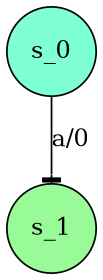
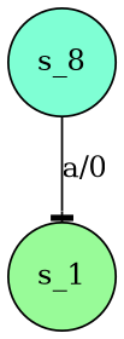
  digraph {
    fontname="DejaVu Serif"
    node [shape=circle style=filled fontname="DejaVu Serif"]
-   n1 [label=s_0 fillcolor=aquamarine]
+   n1 [label=s_8 fillcolor=aquamarine]
    n2 [label=s_1 fillcolor=palegreen]
    n1 -> n2 [label="a/0" arrowhead=tee fontname="DejaVu Serif"]
  }
